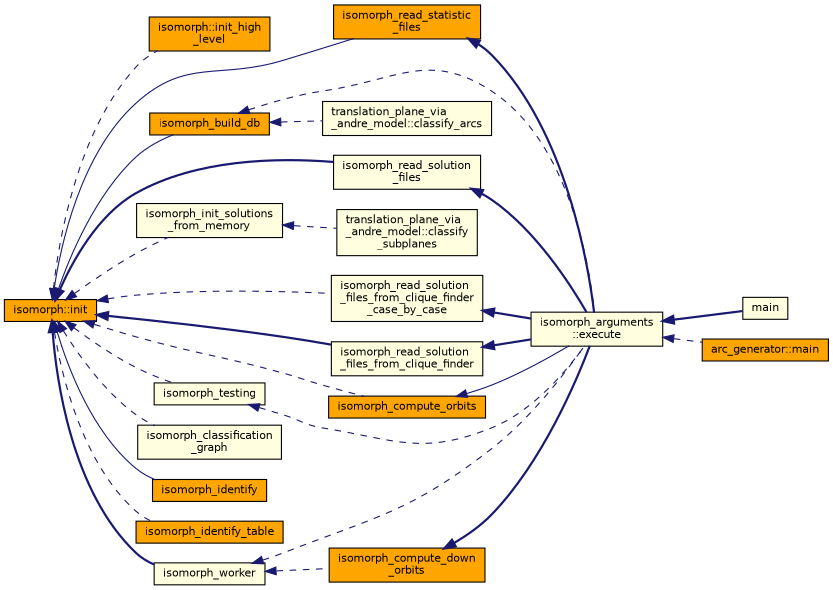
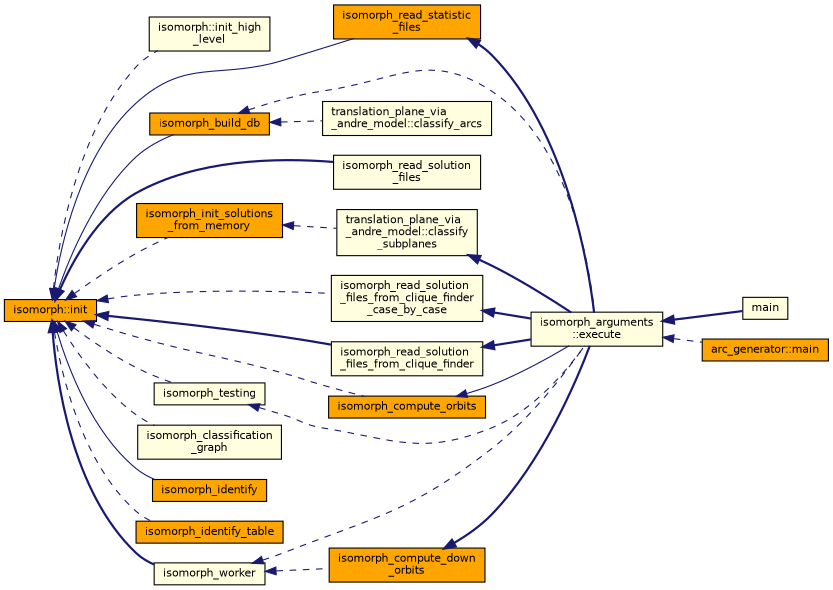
  digraph {
    rankdir=LR
    node [color=black fillcolor=lightyellow fontname=Helvetica fontsize=10 shape=record style=filled]
    edge [color=midnightblue dir=back fontname=Helvetica fontsize=10 labelfontname=Helvetica labelfontsize=10 style=dashed]
    n1 [fillcolor=orange fontcolor=black height=0.2 label="isomorph::init" width=0.4]
-   n2 [fillcolor=orange height=0.2 label="isomorph::init_high\l_level" width=0.4]
+   n2 [height=0.2 label="isomorph::init_high\l_level" width=0.4]
    n3 [fillcolor=orange height=0.2 label="isomorph_read_statistic\l_files" width=0.4]
    n4 [fillcolor=orange height=0.2 label=isomorph_build_db width=0.4]
    n5 [height=0.2 label="isomorph_read_solution\l_files" width=0.4]
-   n6 [height=0.2 label="isomorph_init_solutions\l_from_memory" width=0.4]
+   n6 [fillcolor=orange height=0.2 label="isomorph_init_solutions\l_from_memory" width=0.4]
    n7 [height=0.2 label="isomorph_read_solution\l_files_from_clique_finder\l_case_by_case" width=0.4]
    n8 [height=0.2 label="isomorph_read_solution\l_files_from_clique_finder" width=0.4]
    n9 [fillcolor=orange height=0.2 label=isomorph_compute_orbits width=0.4]
    n10 [height=0.2 label=isomorph_testing width=0.4]
    n11 [height=0.2 label="isomorph_classification\l_graph" width=0.4]
    n12 [fillcolor=orange height=0.2 label=isomorph_identify width=0.4]
    n13 [fillcolor=orange height=0.2 label=isomorph_identify_table width=0.4]
    n14 [height=0.2 label=isomorph_worker width=0.4]
    n15 [height=0.2 label="isomorph_arguments\l::execute" width=0.4]
    n16 [height=0.2 label="translation_plane_via\l_andre_model::classify_arcs" width=0.4]
    n17 [height=0.2 label="translation_plane_via\l_andre_model::classify\l_subplanes" width=0.4]
    n18 [fillcolor=orange height=0.2 label="isomorph_compute_down\l_orbits" width=0.4]
    n19 [height=0.2 label=main width=0.4]
    n20 [fillcolor=orange height=0.2 label="arc_generator::main" width=0.4]
    n1 -> n2
    n1 -> n3 [style=solid]
    n1 -> n4 [style=solid]
    n1 -> n5 [style=bold]
    n1 -> n6
    n1 -> n7
    n1 -> n8 [style=bold]
    n1 -> n9
    n1 -> n10
    n1 -> n11
    n1 -> n12 [style=solid]
    n1 -> n13
    n1 -> n14 [style=bold]
    n3 -> n15 [style=bold]
    n4 -> n15
    n4 -> n16
-   n5 -> n15 [style=bold]
+   n17 -> n15 [style=bold]
    n6 -> n17
    n7 -> n15 [style=bold]
    n8 -> n15 [style=bold]
    n9 -> n15 [style=solid]
    n10 -> n15
    n14 -> n15
    n14 -> n18
    n15 -> n19 [style=bold]
    n15 -> n20
    n18 -> n15 [style=bold]
  }
